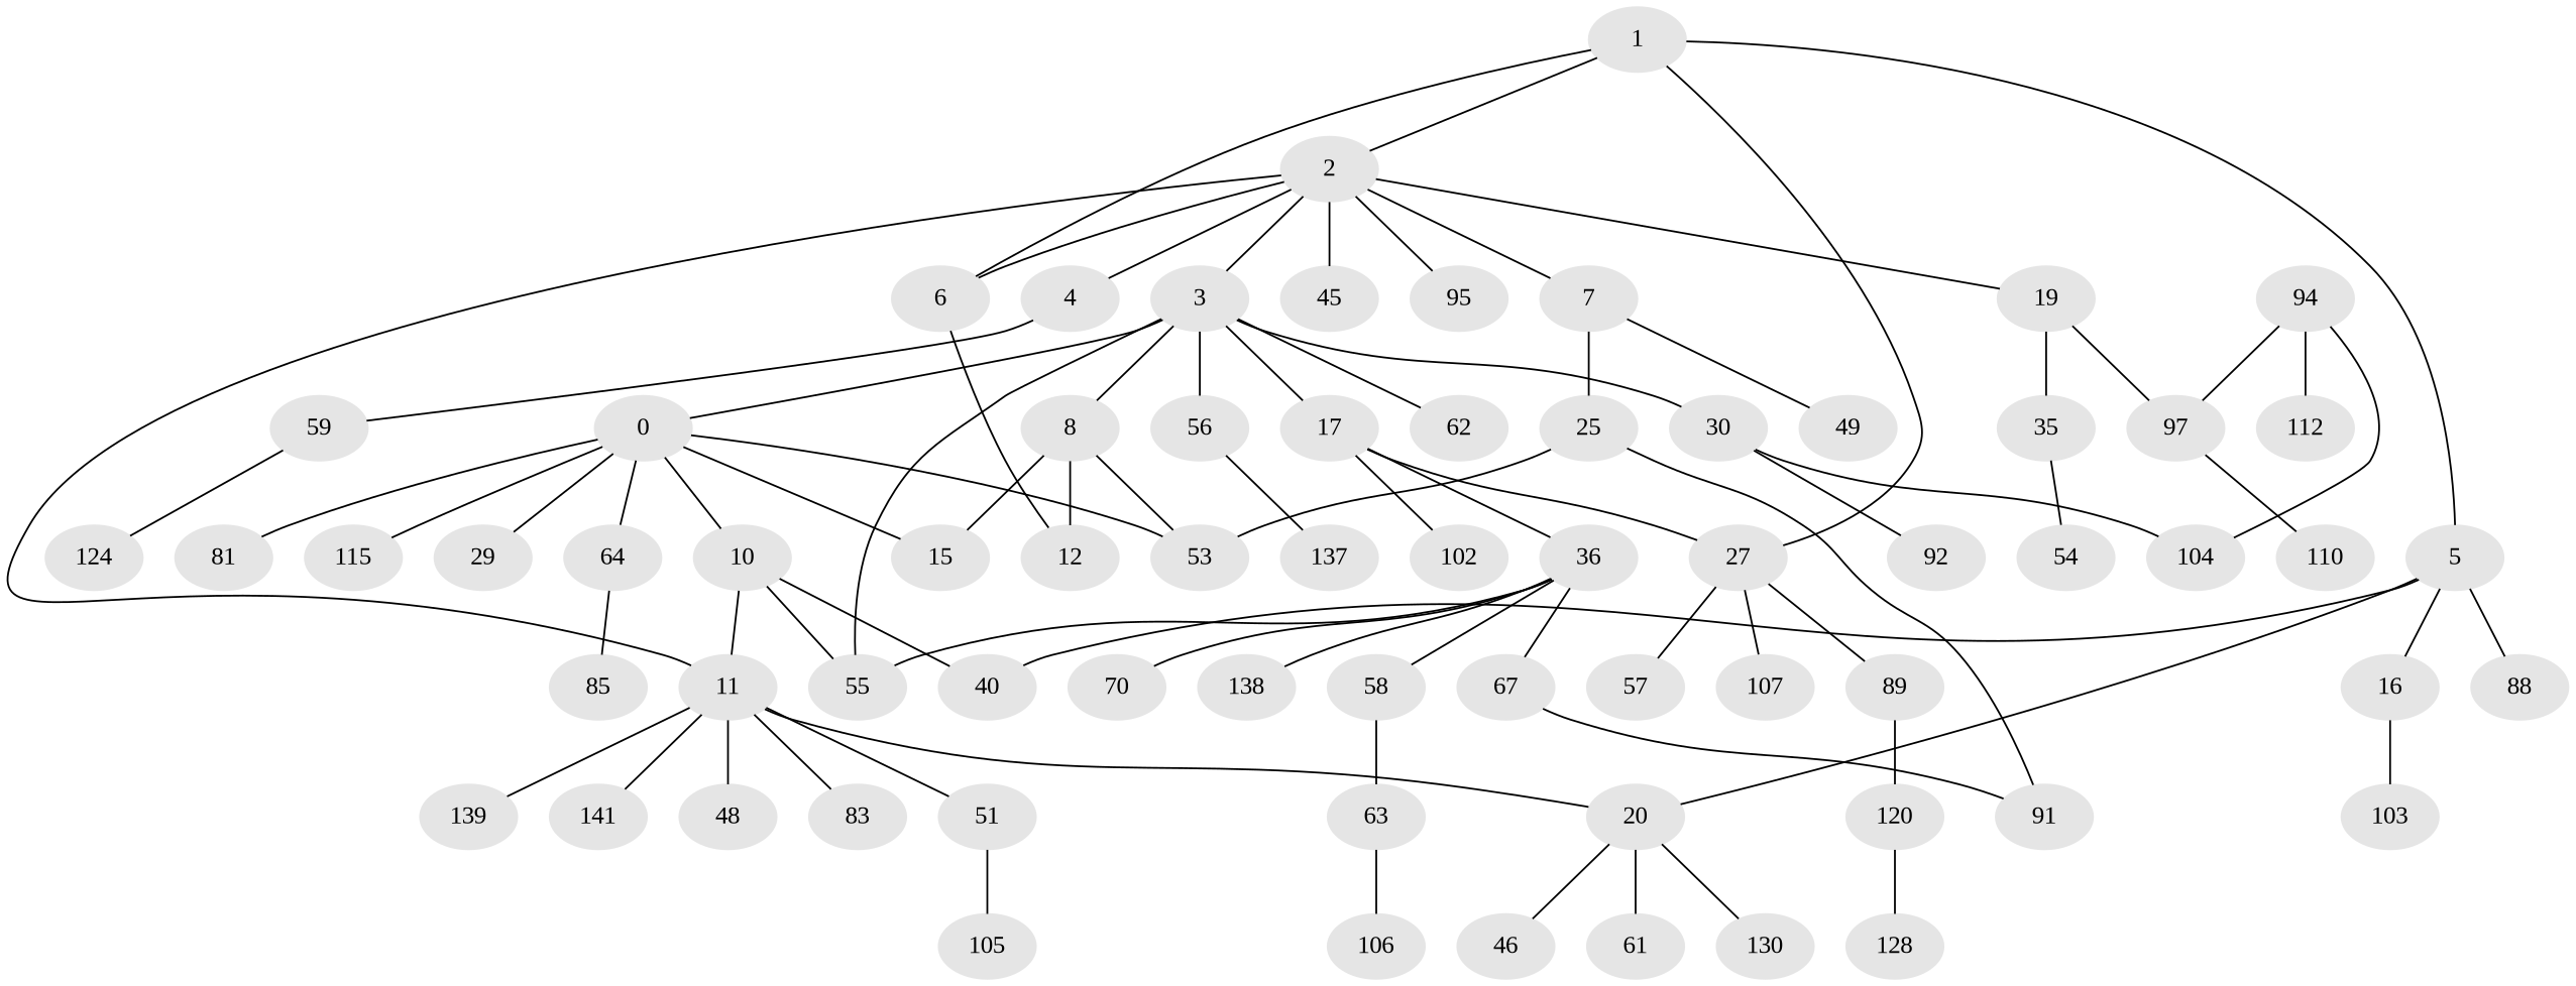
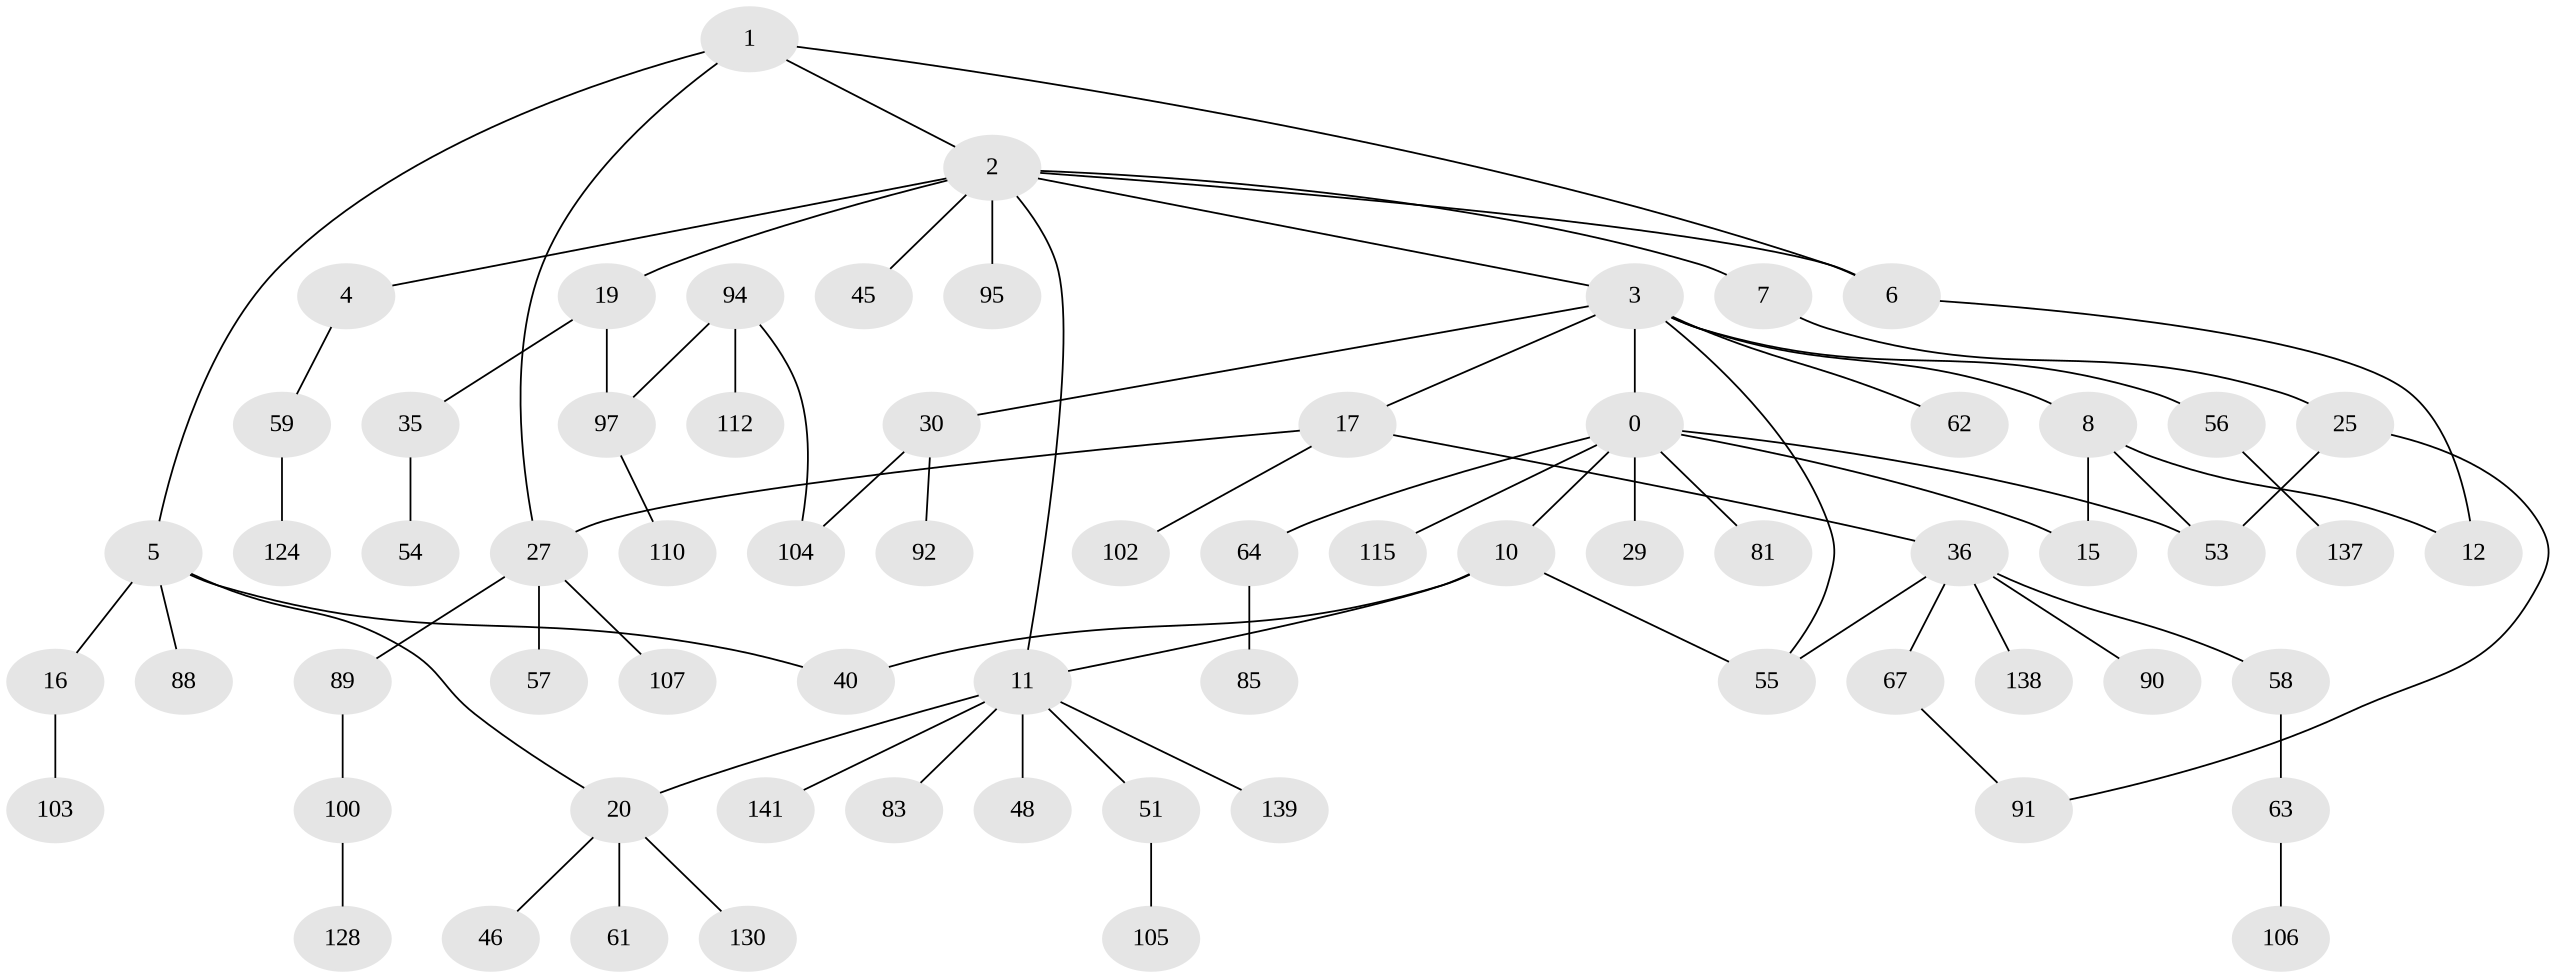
  graph {
    fontname="Liberation Serif"
    node [color=gray90 fontname="Liberation Serif" style=filled]
    edge [fontname="Liberation Serif"]
    2 [super="+39"]
    6
    3
    4
    7 [super="+24+13"]
    11 [super="+34+80+28"]
    19 [super="+84+21"]
    45
    95 [super="+131"]
    1
    5 [super="+65"]
    27 [super="+42+33+71"]
    16 [super="+18"]
    20 [super="+77+31"]
    40 [super="+122+125"]
    88 [super="+96"]
    12 [super="+38"]
    57
    89
    107
    8 [super="+70+26"]
    n22 [label=0 super="+22+14"]
    17 [super="+99+23"]
    30 [super="+47"]
    55 [super="+86+109"]
    56
    62
    59 [super="+108"]
    25 [super="+41"]
-   49
    n31 [label=83]
    48 [super="+72"]
    51
    139
    141
    35
    97
    15 [super="+50"]
    53 [super="+129+74"]
    10 [super="+140"]
    29 [super="+73"]
    64
    81
    115
    36 [super="+78+37"]
    102
    104 [super="+133"]
    92
    137
    124
    103
    46
    61
    130 [super="+136"]
    91
    85
    105
    58
    67
-   90 [label=70]
+   90
    138
    54 [super="+66"]
    110
-   100 [super="+101" label=120]
+   100 [super="+101"]
    63 [super="+93"]
    94
    112 [super="+114"]
    106
    128
    2 -- 6
    2 -- 3
    2 -- 4
    2 -- 7
    2 -- 11
    2 -- 19
    2 -- 45
    2 -- 95
    6 -- 12
    3 -- 8
    3 -- n22
    3 -- 17
    3 -- 30
    3 -- 55
    3 -- 56
    3 -- 62
    4 -- 59
    7 -- 25
-   7 -- 49
    11 -- 20
    11 -- n31
    11 -- 48 [weight=2]
    11 -- 51
    11 -- 139
    11 -- 141
    19 -- 35
    19 -- 97
    1 -- 2
    1 -- 6
    1 -- 5
    1 -- 27
    5 -- 16
    5 -- 20
    5 -- 40
    5 -- 88
    27 -- 57
    27 -- 89
    27 -- 107
    16 -- 103
    20 -- 46
    20 -- 61
    20 -- 130
    89 -- 100
    8 -- 12
    8 -- 15
    8 -- 53
    n22 -- 15
    n22 -- 53
    n22 -- 10
    n22 -- 29
    n22 -- 64
    n22 -- 81
    n22 -- 115
    17 -- 27
    17 -- 36
    17 -- 102
    30 -- 104
    30 -- 92
    56 -- 137
    59 -- 124
    25 -- 53
    25 -- 91
    51 -- 105
    35 -- 54
    97 -- 110
    10 -- 11
    10 -- 40
    10 -- 55
    64 -- 85
    36 -- 55
    36 -- 58
    36 -- 67
    36 -- 90
    36 -- 138
    58 -- 63
    67 -- 91
    100 -- 128
    63 -- 106
    94 -- 97
    94 -- 104
    94 -- 112
  }
